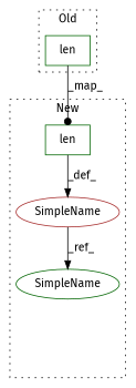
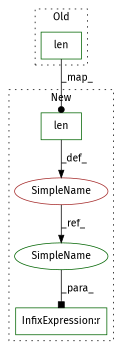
  digraph {
    fontname="Fira Sans"
    node [a=32 l="4,-4" shape=box color=darkgreen fontname="Fira Sans"]
    edge [arrowhead=normal fontname="Fira Sans"]
    n1 [label=len s="34484,34488"]
    n2 [a=42 l=0 label=SimpleName s=34435 shape=ellipse color=brown]
+   n3 [a=27 l=13 label="InfixExpression:r" s=34542]
    n4 [a=42 l=0 label=SimpleName s=34555 shape=ellipse]
    n5 [label=len s="34256,34260"]
    subgraph cluster_1 {
      label=New
      style=dotted
      n1
      n2
+     n3
      n4
    }
    subgraph cluster_2 {
      label=Old
      style=dotted
      n5
    }
    n1 -> n2 [label=_def_]
    n2 -> n4 [label=_ref_]
+   n4 -> n3 [label=_para_ arrowhead=box]
    n5 -> n1 [label=_map_ arrowhead=dot]
  }
